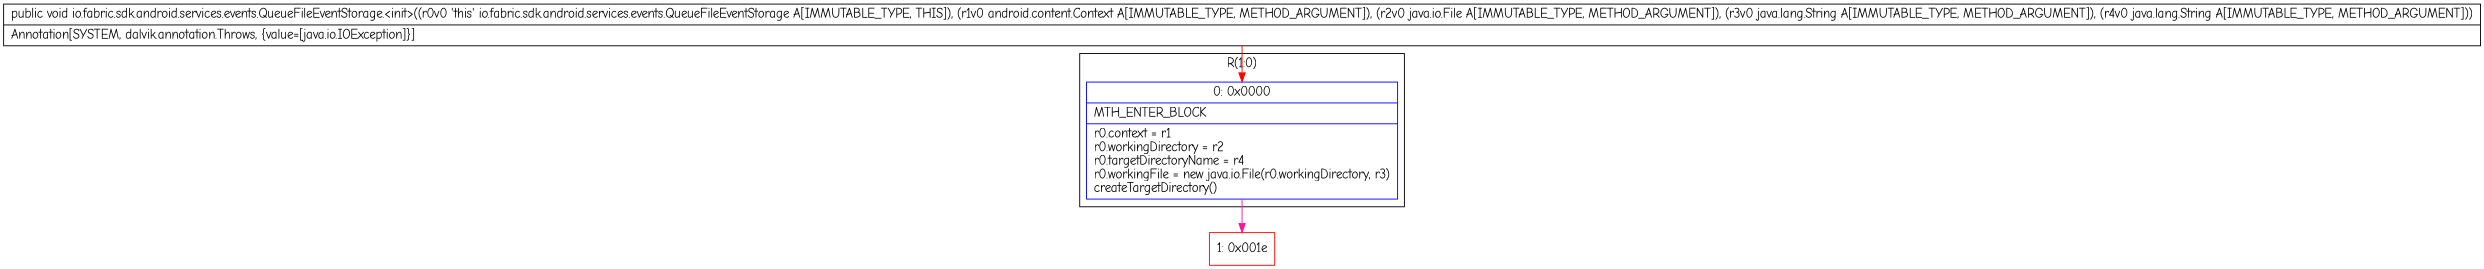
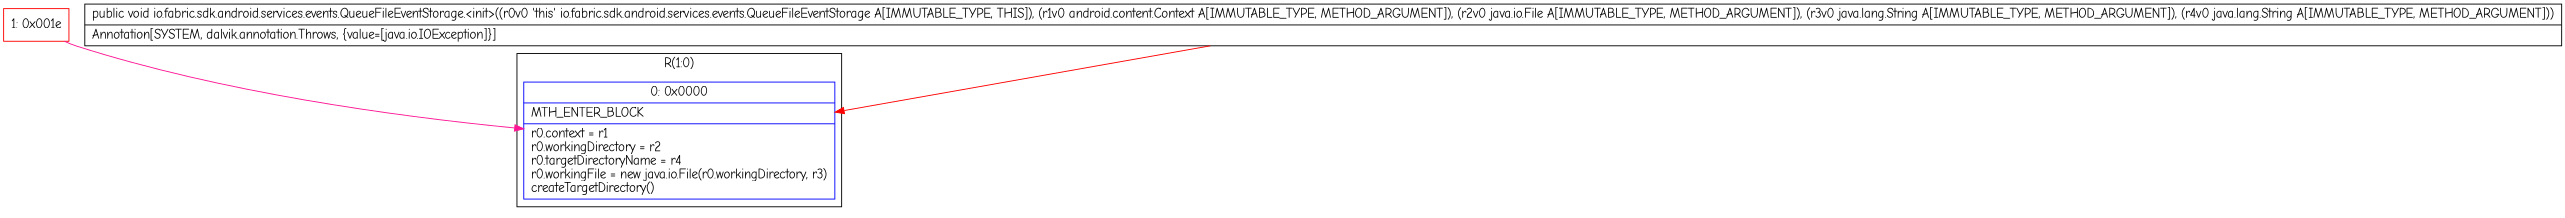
  digraph {
    fontname="Comic Neue"
    node [shape=record fontname="Comic Neue"]
    edge [fontname="Comic Neue"]
    n1 [color=blue label="{0\:\ 0x0000|MTH_ENTER_BLOCK\l|r0.context = r1\lr0.workingDirectory = r2\lr0.targetDirectoryName = r4\lr0.workingFile = new java.io.File(r0.workingDirectory, r3)\lcreateTargetDirectory()\l}"]
    n2 [color=red label="{1\:\ 0x001e}"]
    n3 [label="{public void io.fabric.sdk.android.services.events.QueueFileEventStorage.\<init\>((r0v0 'this' io.fabric.sdk.android.services.events.QueueFileEventStorage A[IMMUTABLE_TYPE, THIS]), (r1v0 android.content.Context A[IMMUTABLE_TYPE, METHOD_ARGUMENT]), (r2v0 java.io.File A[IMMUTABLE_TYPE, METHOD_ARGUMENT]), (r3v0 java.lang.String A[IMMUTABLE_TYPE, METHOD_ARGUMENT]), (r4v0 java.lang.String A[IMMUTABLE_TYPE, METHOD_ARGUMENT]))  | Annotation[SYSTEM, dalvik.annotation.Throws, \{value=[java.io.IOException]\}]\l}"]
    subgraph cluster_1 {
      label="R(1:0)"
      n1
    }
-   n1 -> n2 [color=deeppink]
+   n2 -> n1 [color=deeppink]
    n3 -> n1 [color=red]
  }
